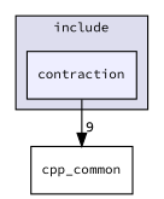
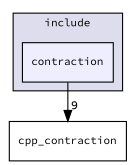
  digraph {
    compound=true
    fontname="Source Code Pro"
    node [fontname="Source Code Pro" fontsize=10 shape=box]
    n1 [fillcolor="#eeeeff" label=contraction pencolor=black style=filled]
-   n2 [label=cpp_common]
+   n2 [label=cpp_contraction]
    subgraph cluster_1 {
      bgcolor="#ddddee"
      fontsize=10
      label=include
      pencolor=black
      n1
    }
    n1 -> n2 [headlabel=9 labeldistance=1.5 labelfontname=Helvetica labelfontsize=10 fontname="Source Code Pro"]
  }
